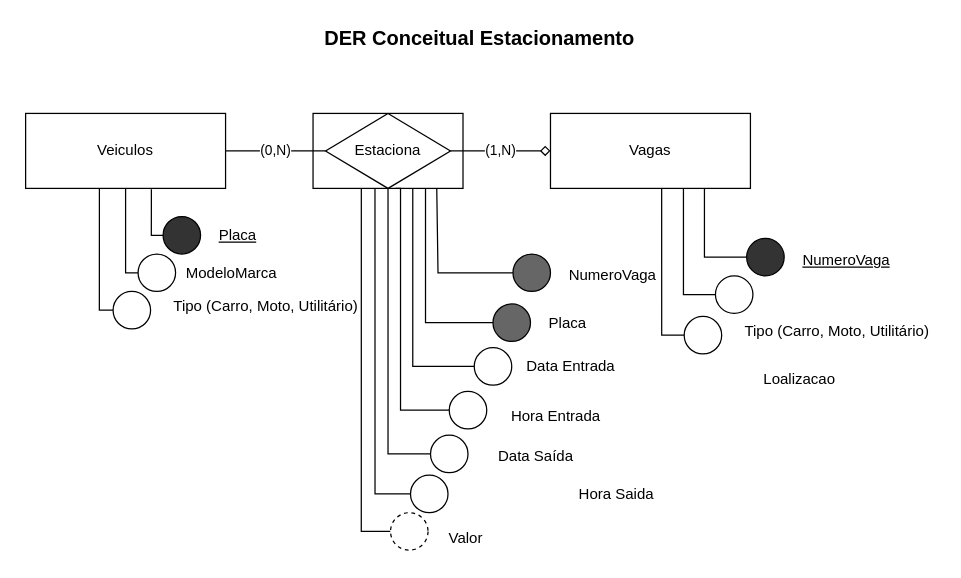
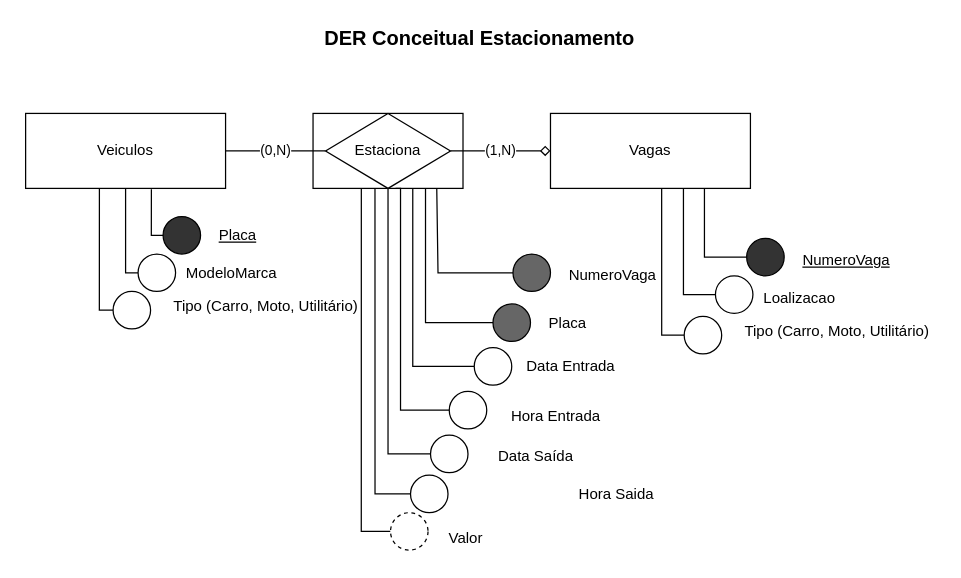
  <mxCell id="0" />
  <mxCell id="1" parent="0" />
  <mxCell id="2" value="" style="rounded=0;whiteSpace=wrap;html=1;" vertex="1" parent="1"><mxGeometry x="250" y="90" width="120" height="60" as="geometry" /></mxCell>
  <mxCell id="3" value="Veiculos" style="rounded=0;whiteSpace=wrap;html=1;" vertex="1" parent="1"><mxGeometry x="20" y="90" width="160" height="60" as="geometry" /></mxCell>
  <mxCell id="4" style="edgeStyle=orthogonalEdgeStyle;rounded=0;orthogonalLoop=1;jettySize=auto;html=1;exitX=0;exitY=0.5;exitDx=0;exitDy=0;entryX=0.629;entryY=1.012;entryDx=0;entryDy=0;entryPerimeter=0;endArrow=none;endFill=0;" edge="1" parent="1" source="5" target="3"><mxGeometry relative="1" as="geometry" /></mxCell>
  <mxCell id="5" value="" style="ellipse;whiteSpace=wrap;html=1;aspect=fixed;fillColor=#333333;" vertex="1" parent="1"><mxGeometry x="130" y="172.5" width="30" height="30" as="geometry" /></mxCell>
  <mxCell id="6" value="Placa" style="text;html=1;strokeColor=none;fillColor=none;align=center;verticalAlign=middle;whiteSpace=wrap;rounded=0;fontStyle=4" vertex="1" parent="1"><mxGeometry x="170" y="177.5" width="40" height="20" as="geometry" /></mxCell>
  <mxCell id="7" style="edgeStyle=orthogonalEdgeStyle;rounded=0;orthogonalLoop=1;jettySize=auto;html=1;exitX=0;exitY=0.5;exitDx=0;exitDy=0;entryX=0.5;entryY=1;entryDx=0;entryDy=0;endArrow=none;endFill=0;" edge="1" parent="1" source="8" target="3"><mxGeometry relative="1" as="geometry"><Array as="points"><mxPoint x="100" y="218" /></Array></mxGeometry></mxCell>
  <mxCell id="8" value="" style="ellipse;whiteSpace=wrap;html=1;aspect=fixed;" vertex="1" parent="1"><mxGeometry x="110" y="202.5" width="30" height="30" as="geometry" /></mxCell>
  <mxCell id="9" value="ModeloMarca" style="text;html=1;strokeColor=none;fillColor=none;align=center;verticalAlign=middle;whiteSpace=wrap;rounded=0;" vertex="1" parent="1"><mxGeometry x="155" y="207.5" width="60" height="20" as="geometry" /></mxCell>
  <mxCell id="10" style="edgeStyle=orthogonalEdgeStyle;rounded=0;orthogonalLoop=1;jettySize=auto;html=1;exitX=0;exitY=0.5;exitDx=0;exitDy=0;endArrow=none;endFill=0;entryX=0.665;entryY=0.993;entryDx=0;entryDy=0;entryPerimeter=0;" edge="1" parent="1" source="11" target="2"><mxGeometry relative="1" as="geometry"><mxPoint x="340" y="151" as="targetPoint" /><Array as="points"><mxPoint x="330" y="292" /></Array></mxGeometry></mxCell>
  <mxCell id="11" value="" style="ellipse;whiteSpace=wrap;html=1;aspect=fixed;" vertex="1" parent="1"><mxGeometry x="379" y="277.5" width="30" height="30" as="geometry" /></mxCell>
  <mxCell id="12" value="Data Entrada" style="text;html=1;strokeColor=none;fillColor=none;align=center;verticalAlign=middle;whiteSpace=wrap;rounded=0;" vertex="1" parent="1"><mxGeometry x="419" y="282.5" width="75" height="20" as="geometry" /></mxCell>
  <mxCell id="13" style="edgeStyle=orthogonalEdgeStyle;rounded=0;orthogonalLoop=1;jettySize=auto;html=1;exitX=0;exitY=0.5;exitDx=0;exitDy=0;endArrow=none;endFill=0;" edge="1" parent="1" source="14"><mxGeometry relative="1" as="geometry"><mxPoint x="316" y="150" as="targetPoint" /><Array as="points"><mxPoint x="320" y="328" /><mxPoint x="320" y="150" /></Array></mxGeometry></mxCell>
  <mxCell id="14" value="" style="ellipse;whiteSpace=wrap;html=1;aspect=fixed;" vertex="1" parent="1"><mxGeometry x="359" y="312.5" width="30" height="30" as="geometry" /></mxCell>
  <mxCell id="15" value="Hora Entrada" style="text;html=1;strokeColor=none;fillColor=none;align=center;verticalAlign=middle;whiteSpace=wrap;rounded=0;" vertex="1" parent="1"><mxGeometry x="394" y="322.5" width="101" height="20" as="geometry" /></mxCell>
  <mxCell id="16" style="edgeStyle=orthogonalEdgeStyle;rounded=0;orthogonalLoop=1;jettySize=auto;html=1;exitX=0;exitY=0.5;exitDx=0;exitDy=0;endArrow=none;endFill=0;entryX=0.5;entryY=1;entryDx=0;entryDy=0;" edge="1" parent="1" source="17" target="34"><mxGeometry relative="1" as="geometry"><mxPoint x="330" y="160" as="targetPoint" /><Array as="points"><mxPoint x="310" y="363" /></Array></mxGeometry></mxCell>
  <mxCell id="17" value="" style="ellipse;whiteSpace=wrap;html=1;aspect=fixed;" vertex="1" parent="1"><mxGeometry x="344" y="347.5" width="30" height="30" as="geometry" /></mxCell>
  <mxCell id="18" value="Data Saída" style="text;html=1;strokeColor=none;fillColor=none;align=center;verticalAlign=middle;whiteSpace=wrap;rounded=0;" vertex="1" parent="1"><mxGeometry x="389" y="357.5" width="79" height="15" as="geometry" /></mxCell>
  <mxCell id="19" value="Vagas" style="rounded=0;whiteSpace=wrap;html=1;" vertex="1" parent="1"><mxGeometry x="440" y="90" width="160" height="60" as="geometry" /></mxCell>
  <mxCell id="20" style="edgeStyle=orthogonalEdgeStyle;rounded=0;orthogonalLoop=1;jettySize=auto;html=1;exitX=0;exitY=0.5;exitDx=0;exitDy=0;endArrow=none;endFill=0;entryX=0.77;entryY=1.004;entryDx=0;entryDy=0;entryPerimeter=0;" edge="1" parent="1" source="21" target="19"><mxGeometry relative="1" as="geometry"><mxPoint x="564" y="160" as="targetPoint" /></mxGeometry></mxCell>
  <mxCell id="21" value="" style="ellipse;whiteSpace=wrap;html=1;aspect=fixed;fillColor=#333333;" vertex="1" parent="1"><mxGeometry x="597" y="190" width="30" height="30" as="geometry" /></mxCell>
  <mxCell id="22" value="NumeroVaga" style="text;html=1;strokeColor=none;fillColor=none;align=center;verticalAlign=middle;whiteSpace=wrap;rounded=0;fontStyle=4" vertex="1" parent="1"><mxGeometry x="637" y="195" width="80" height="25" as="geometry" /></mxCell>
  <mxCell id="23" style="edgeStyle=orthogonalEdgeStyle;rounded=0;orthogonalLoop=1;jettySize=auto;html=1;exitX=0;exitY=0.5;exitDx=0;exitDy=0;entryX=0.665;entryY=1.007;entryDx=0;entryDy=0;entryPerimeter=0;endArrow=none;endFill=0;" edge="1" parent="1" source="24" target="19"><mxGeometry relative="1" as="geometry" /></mxCell>
  <mxCell id="24" value="" style="ellipse;whiteSpace=wrap;html=1;aspect=fixed;" vertex="1" parent="1"><mxGeometry x="572" y="220" width="30" height="30" as="geometry" /></mxCell>
- <mxCell id="25" value="Loalizacao" style="text;html=1;strokeColor=none;fillColor=none;align=center;verticalAlign=middle;whiteSpace=wrap;rounded=0;" vertex="1" parent="1"><mxGeometry x="612" y="290" width="55" height="25" as="geometry" /></mxCell>
+ <mxCell id="25" value="Loalizacao" style="text;html=1;strokeColor=none;fillColor=none;align=center;verticalAlign=middle;whiteSpace=wrap;rounded=0;" vertex="1" parent="1"><mxGeometry x="612" y="225" width="55" height="25" as="geometry" /></mxCell>
  <mxCell id="26" style="edgeStyle=orthogonalEdgeStyle;rounded=0;orthogonalLoop=1;jettySize=auto;html=1;exitX=0;exitY=0.5;exitDx=0;exitDy=0;entryX=0.413;entryY=1;entryDx=0;entryDy=0;endArrow=none;endFill=0;entryPerimeter=0;" edge="1" parent="1" source="27" target="2"><mxGeometry relative="1" as="geometry" /></mxCell>
  <mxCell id="27" value="" style="ellipse;whiteSpace=wrap;html=1;aspect=fixed;" vertex="1" parent="1"><mxGeometry x="328" y="379.5" width="30" height="30" as="geometry" /></mxCell>
  <mxCell id="28" value="Hora Saida" style="text;html=1;strokeColor=none;fillColor=none;align=center;verticalAlign=middle;whiteSpace=wrap;rounded=0;" vertex="1" parent="1"><mxGeometry x="453" y="384.5" width="80" height="20" as="geometry" /></mxCell>
  <mxCell id="29" style="edgeStyle=orthogonalEdgeStyle;rounded=0;orthogonalLoop=1;jettySize=auto;html=1;exitX=0;exitY=0.5;exitDx=0;exitDy=0;entryX=0.322;entryY=0.994;entryDx=0;entryDy=0;entryPerimeter=0;endArrow=none;endFill=0;" edge="1" parent="1" source="30" target="2"><mxGeometry relative="1" as="geometry" /></mxCell>
  <mxCell id="30" value="" style="ellipse;whiteSpace=wrap;html=1;aspect=fixed;dashed=1;" vertex="1" parent="1"><mxGeometry x="312" y="409.5" width="30" height="30" as="geometry" /></mxCell>
  <mxCell id="31" value="Valor" style="text;html=1;strokeColor=none;fillColor=none;align=center;verticalAlign=middle;whiteSpace=wrap;rounded=0;" vertex="1" parent="1"><mxGeometry x="344.5" y="419.5" width="55" height="20" as="geometry" /></mxCell>
  <mxCell id="32" value="(0,N)" style="edgeStyle=orthogonalEdgeStyle;rounded=0;orthogonalLoop=1;jettySize=auto;html=1;exitX=0;exitY=0.5;exitDx=0;exitDy=0;endArrow=none;endFill=0;" edge="1" parent="1" source="34" target="3"><mxGeometry relative="1" as="geometry" /></mxCell>
  <mxCell id="33" value="(1,N)" style="edgeStyle=orthogonalEdgeStyle;rounded=0;orthogonalLoop=1;jettySize=auto;html=1;exitX=1;exitY=0.5;exitDx=0;exitDy=0;entryX=0;entryY=0.5;entryDx=0;entryDy=0;endArrow=diamond;endFill=0;" edge="1" parent="1" source="34" target="19"><mxGeometry relative="1" as="geometry" /></mxCell>
  <mxCell id="34" value="Estaciona" style="rhombus;whiteSpace=wrap;html=1;fillColor=#FFFFFF;" vertex="1" parent="1"><mxGeometry x="260" y="90" width="100" height="60" as="geometry" /></mxCell>
  <mxCell id="35" style="edgeStyle=orthogonalEdgeStyle;rounded=0;orthogonalLoop=1;jettySize=auto;html=1;exitX=0;exitY=0.5;exitDx=0;exitDy=0;entryX=0.369;entryY=0.999;entryDx=0;entryDy=0;entryPerimeter=0;endArrow=none;endFill=0;" edge="1" parent="1" source="36" target="3"><mxGeometry relative="1" as="geometry"><Array as="points"><mxPoint x="79" y="247" /></Array></mxGeometry></mxCell>
  <mxCell id="36" value="" style="ellipse;whiteSpace=wrap;html=1;aspect=fixed;" vertex="1" parent="1"><mxGeometry x="90" y="232.5" width="30" height="30" as="geometry" /></mxCell>
  <mxCell id="37" value="Tipo (Carro, Moto, Utilitário)" style="text;html=1;strokeColor=none;fillColor=none;align=center;verticalAlign=middle;whiteSpace=wrap;rounded=0;" vertex="1" parent="1"><mxGeometry x="135" y="237.5" width="155" height="15" as="geometry" /></mxCell>
  <mxCell id="38" style="edgeStyle=orthogonalEdgeStyle;rounded=0;orthogonalLoop=1;jettySize=auto;html=1;exitX=0;exitY=0.5;exitDx=0;exitDy=0;endArrow=none;endFill=0;entryX=0.75;entryY=1;entryDx=0;entryDy=0;" edge="1" parent="1" source="39" target="2"><mxGeometry relative="1" as="geometry"><mxPoint x="340" y="150" as="targetPoint" /><Array as="points"><mxPoint x="340" y="258" /></Array></mxGeometry></mxCell>
  <mxCell id="39" value="" style="ellipse;whiteSpace=wrap;html=1;aspect=fixed;fillColor=#666666;" vertex="1" parent="1"><mxGeometry x="394" y="242.5" width="30" height="30" as="geometry" /></mxCell>
  <mxCell id="40" value="Placa" style="text;html=1;strokeColor=none;fillColor=none;align=center;verticalAlign=middle;whiteSpace=wrap;rounded=0;" vertex="1" parent="1"><mxGeometry x="434" y="247.5" width="40" height="20" as="geometry" /></mxCell>
  <mxCell id="41" style="edgeStyle=orthogonalEdgeStyle;rounded=0;orthogonalLoop=1;jettySize=auto;html=1;exitX=0;exitY=0.5;exitDx=0;exitDy=0;endArrow=none;endFill=0;" edge="1" parent="1" source="42"><mxGeometry relative="1" as="geometry"><mxPoint x="349" y="150" as="targetPoint" /><Array as="points"><mxPoint x="350" y="218" /><mxPoint x="350" y="150" /></Array></mxGeometry></mxCell>
  <mxCell id="42" value="" style="ellipse;whiteSpace=wrap;html=1;aspect=fixed;fillColor=#666666;" vertex="1" parent="1"><mxGeometry x="410" y="202.5" width="30" height="30" as="geometry" /></mxCell>
  <mxCell id="43" value="NumeroVaga" style="text;html=1;strokeColor=none;fillColor=none;align=center;verticalAlign=middle;whiteSpace=wrap;rounded=0;" vertex="1" parent="1"><mxGeometry x="450" y="207.5" width="80" height="25" as="geometry" /></mxCell>
  <mxCell id="44" style="edgeStyle=orthogonalEdgeStyle;rounded=0;orthogonalLoop=1;jettySize=auto;html=1;exitX=0;exitY=0.5;exitDx=0;exitDy=0;entryX=0.556;entryY=1;entryDx=0;entryDy=0;entryPerimeter=0;endArrow=none;endFill=0;" edge="1" parent="1" source="45" target="19"><mxGeometry relative="1" as="geometry"><Array as="points"><mxPoint x="529" y="268" /></Array></mxGeometry></mxCell>
  <mxCell id="45" value="" style="ellipse;whiteSpace=wrap;html=1;aspect=fixed;" vertex="1" parent="1"><mxGeometry x="547" y="252.5" width="30" height="30" as="geometry" /></mxCell>
  <mxCell id="46" value="Tipo (Carro, Moto, Utilitário)" style="text;html=1;strokeColor=none;fillColor=none;align=center;verticalAlign=middle;whiteSpace=wrap;rounded=0;" vertex="1" parent="1"><mxGeometry x="592" y="257.5" width="155" height="15" as="geometry" /></mxCell>
  <mxCell id="47" value="DER Conceitual Estacionamento" style="text;html=1;strokeColor=none;fillColor=none;align=center;verticalAlign=middle;whiteSpace=wrap;rounded=0;dashed=1;fontSize=16;fontStyle=1" vertex="1" parent="1"><mxGeometry x="216" y="20" width="335" height="20" as="geometry" /></mxCell>
